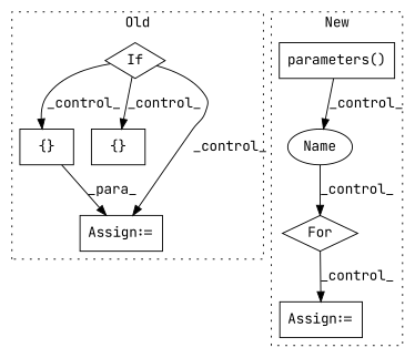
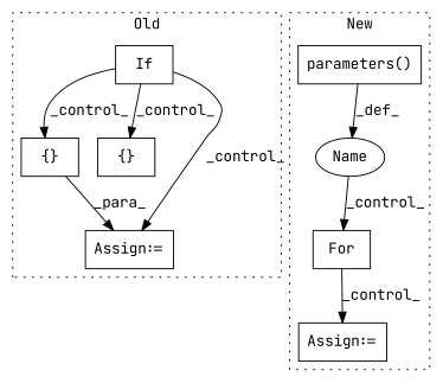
  digraph {
    fontname="JetBrains Mono"
    node [a=95 fontname="JetBrains Mono" l=3 shape=box]
    edge [fontname="JetBrains Mono"]
    n1 [l="18,14" label="{}" s="3447,3679"]
-   n2 [a=96 l="3,14" label=If s="3384,3421" shape=diamond]
+   n2 [a=96 l="3,14" label=If s="3384,3421"]
    n3 [l="22,19" label="{}" s="3474,3660"]
    n4 [a=68 label="Assign:=" s=3444]
    n5 [a=75 l=41 label="parameters()" s=5676]
-   n6 [a=107 l="4,22" label=For s="5663,5717" shape=diamond]
+   n6 [a=107 l="4,22" label=For s="5663,5717"]
    n7 [a=87 l=5 label=Name s=5667 shape=ellipse]
    n8 [a=68 label="Assign:=" s=5758]
    subgraph cluster_1 {
      label=Old
      style=dotted
      n1
      n2
      n3
      n4
    }
    subgraph cluster_2 {
      label=New
      style=dotted
      n5
      n6
      n7
      n8
    }
    n1 -> n4 [label=_para_]
    n2 -> n1 [label=_control_]
    n2 -> n3 [label=_control_]
    n2 -> n4 [label=_control_]
-   n5 -> n7 [label=_control_]
+   n5 -> n7 [label=_def_]
    n6 -> n8 [label=_control_]
    n7 -> n6 [label=_control_]
  }
